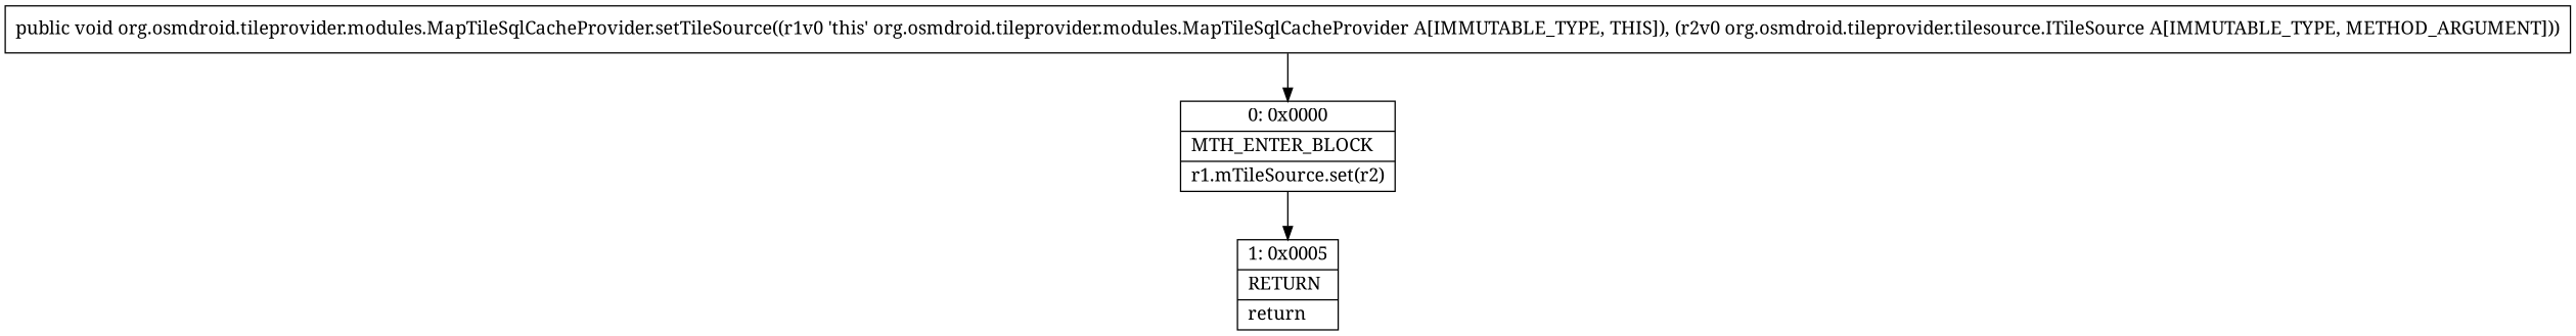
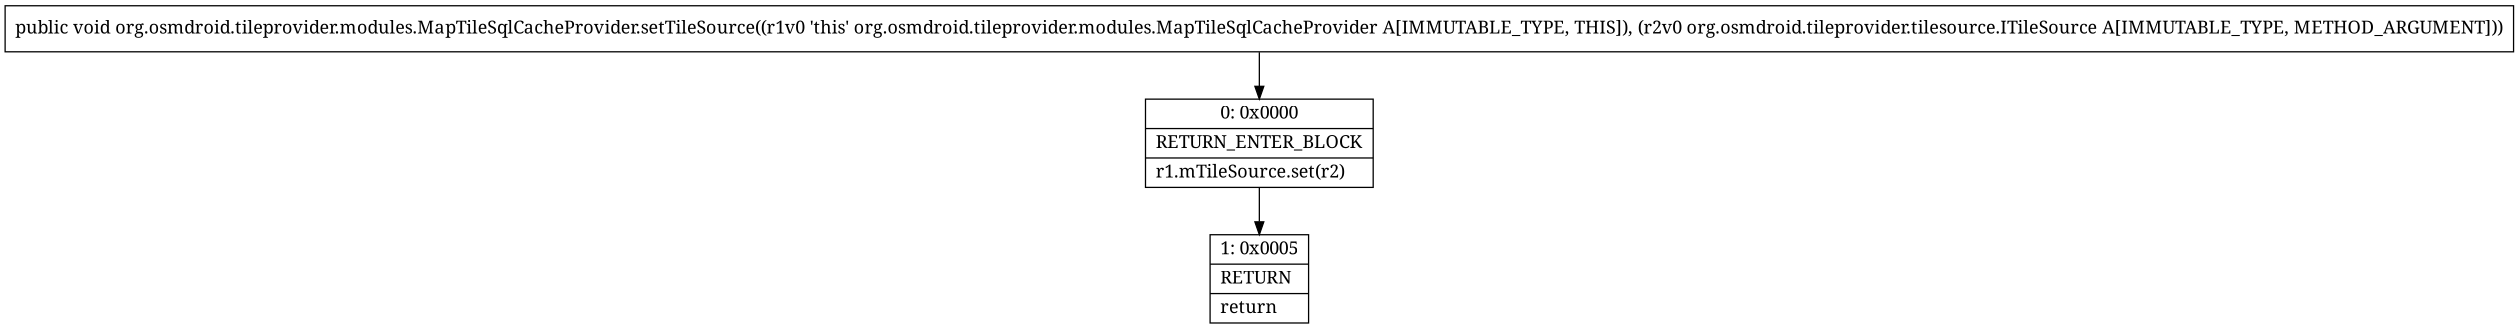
  digraph {
    fontname="Noto Serif"
    node [shape=record fontname="Noto Serif"]
    edge [fontname="Noto Serif"]
-   n1 [label="{0\:\ 0x0000|MTH_ENTER_BLOCK\l|r1.mTileSource.set(r2)\l}"]
+   n1 [label="{0\:\ 0x0000|RETURN_ENTER_BLOCK\l|r1.mTileSource.set(r2)\l}"]
    n2 [label="{1\:\ 0x0005|RETURN\l|return\l}"]
    n3 [label="{public void org.osmdroid.tileprovider.modules.MapTileSqlCacheProvider.setTileSource((r1v0 'this' org.osmdroid.tileprovider.modules.MapTileSqlCacheProvider A[IMMUTABLE_TYPE, THIS]), (r2v0 org.osmdroid.tileprovider.tilesource.ITileSource A[IMMUTABLE_TYPE, METHOD_ARGUMENT])) }"]
    n1 -> n2
    n3 -> n1
  }
